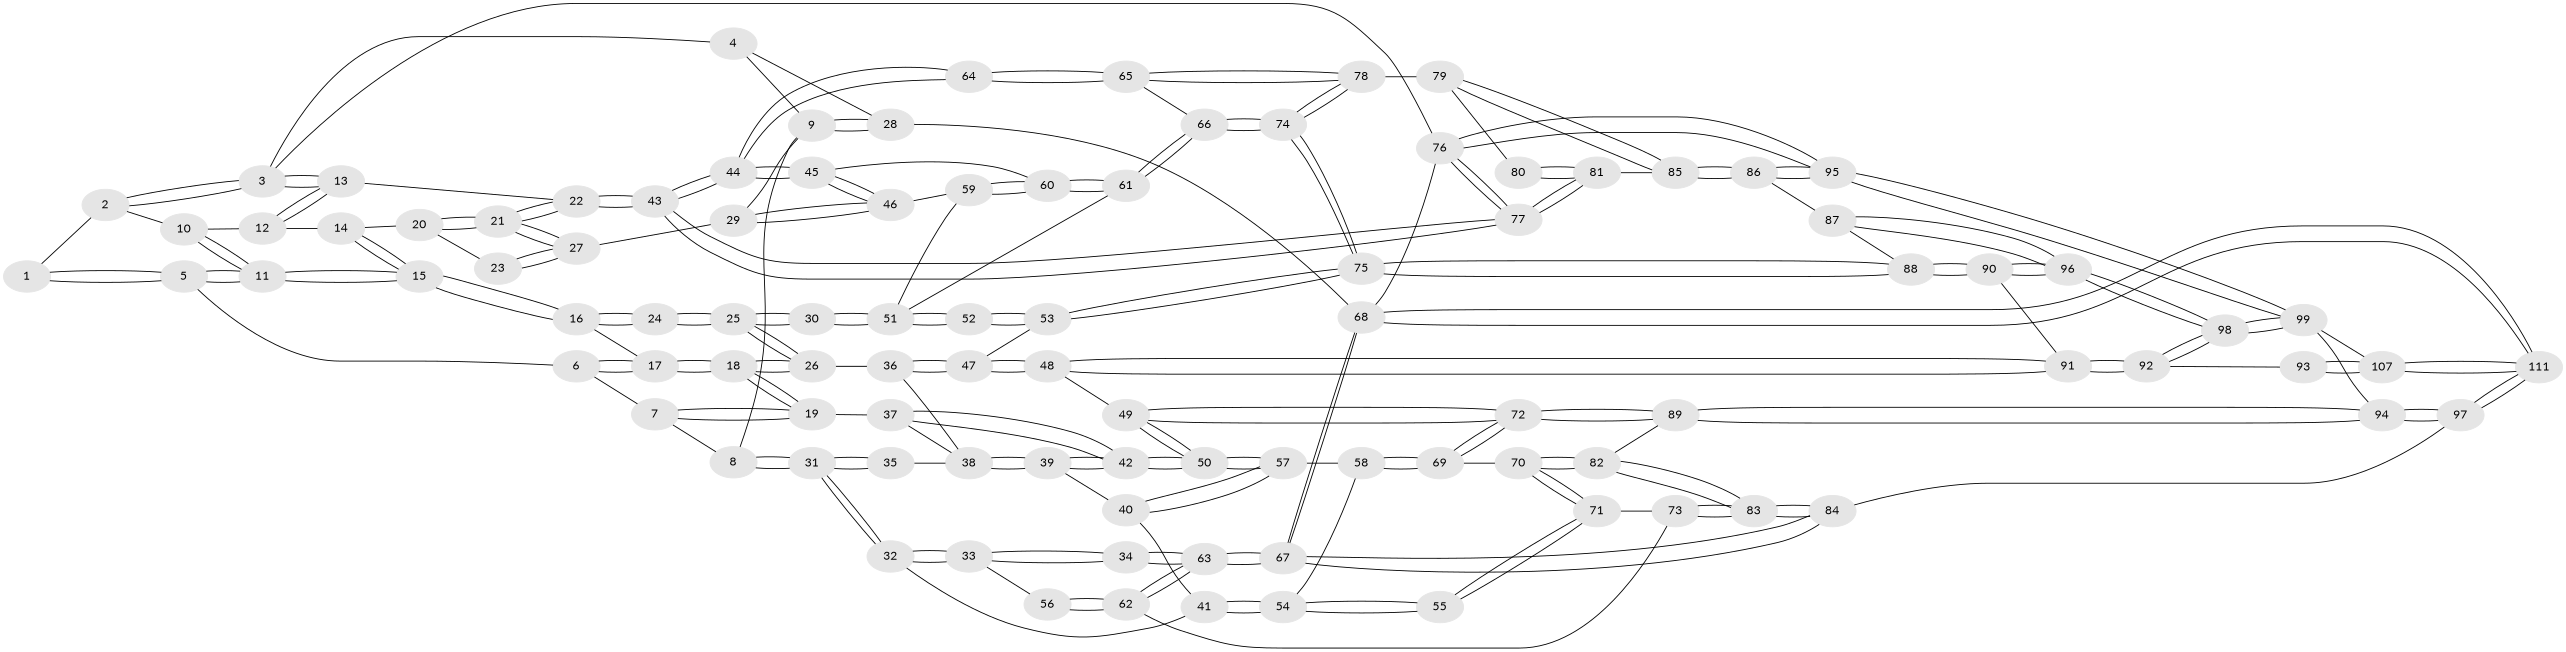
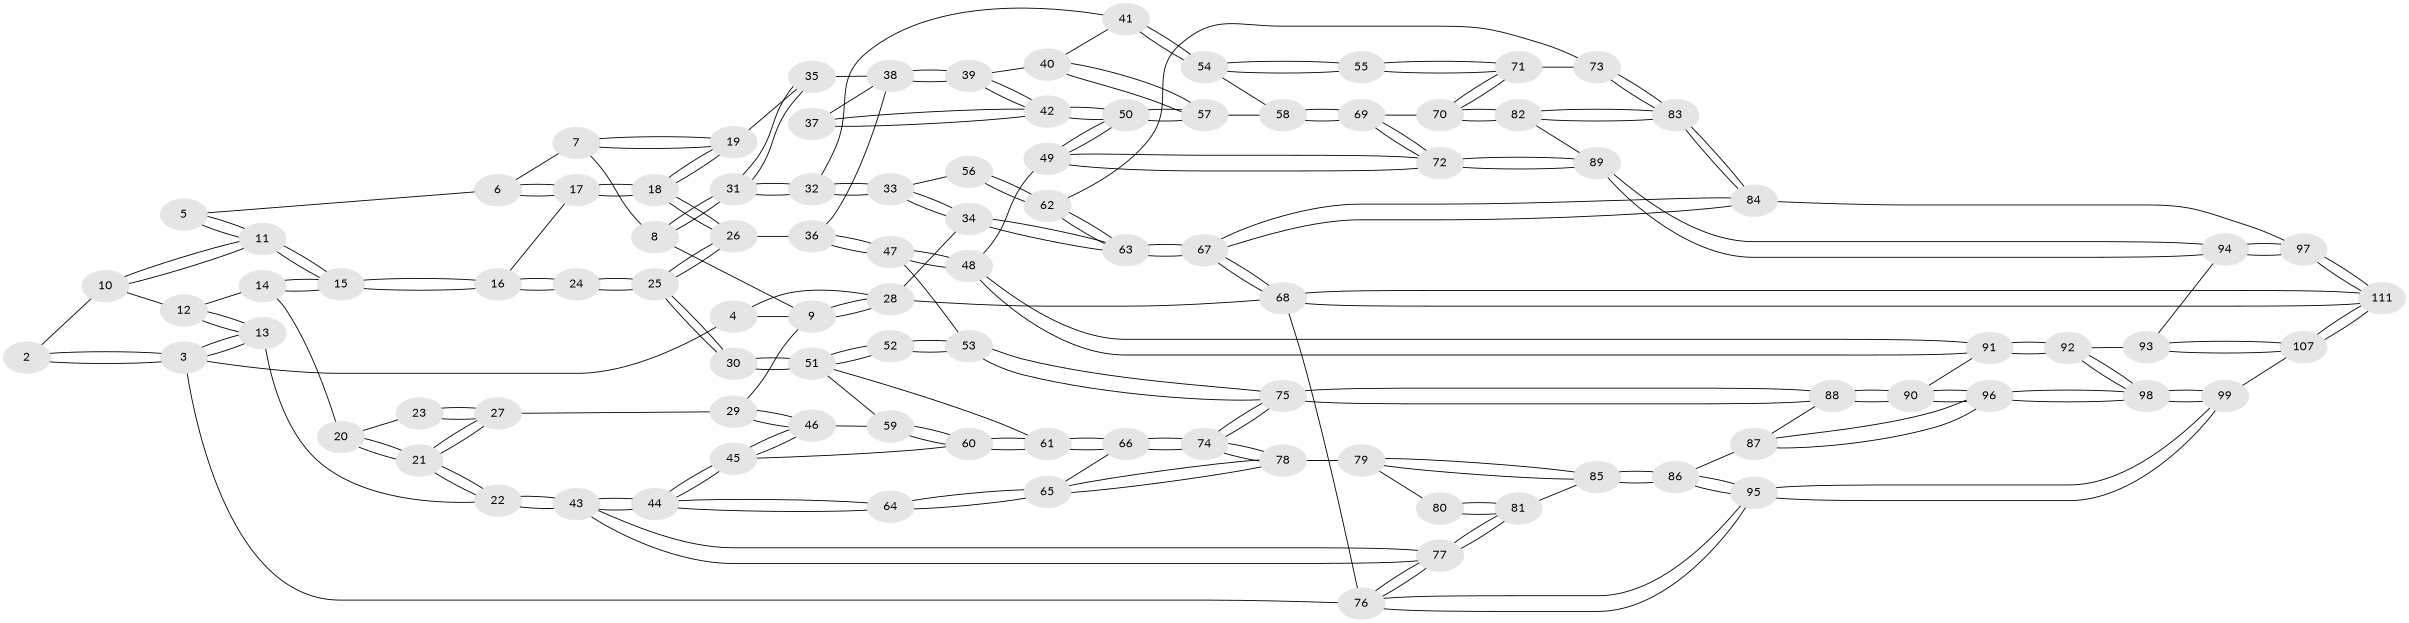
  graph {
    fontname=Lato
    rankdir=LR
    node [color=gray90 fontname=Lato style=filled]
    edge [fontname=Lato]
-   1
    2
    5
    3
    10
    6
    11
    4
    13
    76
    12
    9
    28
    22
    77
    95
    34
    68
    7
    17
    15
    8
    19
    18
    31
    35
    32
    14
    16
    20
    43
    21
    23
    24
    25
    26
    36
    38
    27
    29
    44
    30
    51
    47
    46
    63
    n47 [label=111]
    59
    52
    61
    33
    41
    56
    54
    62
    67
    39
    37
    42
    48
    53
    50
    40
    57
    58
    55
    45
    64
    81
    60
    65
    49
    91
    75
    72
    92
    89
    66
    88
    71
    69
    73
    70
    74
    83
    84
    78
    79
    97
    82
    94
    90
    99
    85
    80
    86
    87
    96
    98
    93
    n101 [label=107]
-   1 -- 2
-   1 -- 5
-   1 -- 5
    2 -- 3
    2 -- 3
    2 -- 10
    5 -- 6
    5 -- 11
    5 -- 11
    3 -- 4
    3 -- 13
    3 -- 13
    3 -- 76
    10 -- 11
    10 -- 11
    10 -- 12
    6 -- 7
    6 -- 17
    6 -- 17
    11 -- 15
    11 -- 15
    4 -- 9
    4 -- 28
    13 -- 22
    76 -- 77
    76 -- 77
    76 -- 95
    76 -- 95
    12 -- 13
    12 -- 13
    12 -- 14
    9 -- 28
    9 -- 28
+   28 -- 34
    28 -- 68
    22 -- 43
    22 -- 43
    77 -- 81
    77 -- 81
    95 -- 99
    95 -- 99
    34 -- 63
    34 -- 63
    68 -- 76
    68 -- n47
    68 -- n47
    7 -- 8
    7 -- 19
    7 -- 19
    17 -- 18
    17 -- 18
    15 -- 16
    15 -- 16
    8 -- 9
    8 -- 31
    8 -- 31
-   19 -- 37
+   19 -- 35
    18 -- 19
    18 -- 19
    18 -- 26
    18 -- 26
    31 -- 35
    31 -- 35
    31 -- 32
    31 -- 32
    35 -- 38
    32 -- 33
    32 -- 33
    32 -- 41
    14 -- 15
    14 -- 15
    14 -- 20
    16 -- 17
    16 -- 24
    16 -- 24
    20 -- 21
    20 -- 21
    20 -- 23
    43 -- 77
    43 -- 77
    43 -- 44
    43 -- 44
    21 -- 22
    21 -- 22
    21 -- 27
    21 -- 27
    23 -- 27
    23 -- 27
    24 -- 25
    24 -- 25
    25 -- 26
    25 -- 26
    25 -- 30
    25 -- 30
    26 -- 36
    36 -- 38
    36 -- 47
    36 -- 47
    38 -- 39
    38 -- 39
    27 -- 29
    29 -- 9
    29 -- 46
    29 -- 46
    44 -- 45
    44 -- 45
    44 -- 64
    44 -- 64
    30 -- 51
    30 -- 51
    51 -- 59
    51 -- 52
    51 -- 52
    51 -- 61
    47 -- 48
    47 -- 48
    47 -- 53
    46 -- 59
    63 -- 67
    63 -- 67
    59 -- 60
    59 -- 60
    52 -- 53
    52 -- 53
    61 -- 66
    61 -- 66
    33 -- 34
    33 -- 34
    33 -- 56
    41 -- 54
    41 -- 54
    56 -- 62
    56 -- 62
    54 -- 58
    54 -- 55
    54 -- 55
    62 -- 63
    62 -- 63
    62 -- 73
    67 -- 68
    67 -- 68
    67 -- 84
    67 -- 84
    39 -- 42
    39 -- 42
    39 -- 40
    37 -- 38
    37 -- 42
    37 -- 42
    42 -- 50
    42 -- 50
    48 -- 49
    48 -- 91
    48 -- 91
    53 -- 75
    53 -- 75
    50 -- 57
    50 -- 57
    40 -- 41
    40 -- 57
    40 -- 57
    57 -- 58
    58 -- 69
    58 -- 69
    55 -- 71
    55 -- 71
    45 -- 46
    45 -- 46
    45 -- 60
    64 -- 65
    64 -- 65
    81 -- 85
    60 -- 61
    60 -- 61
    65 -- 66
    65 -- 78
    65 -- 78
    49 -- 50
    49 -- 50
    49 -- 72
    49 -- 72
    91 -- 92
    91 -- 92
    75 -- 88
    75 -- 88
    72 -- 89
    72 -- 89
    92 -- 98
    92 -- 98
    92 -- 93
    89 -- 94
    89 -- 94
    66 -- 74
    66 -- 74
    88 -- 90
    88 -- 90
    71 -- 73
    69 -- 72
    69 -- 72
    69 -- 70
    73 -- 83
    73 -- 83
    70 -- 71
    70 -- 71
    70 -- 82
    70 -- 82
    74 -- 75
    74 -- 75
    74 -- 78
    74 -- 78
    83 -- 84
    83 -- 84
    84 -- 97
    78 -- 79
    79 -- 85
    79 -- 85
    79 -- 80
    97 -- n47
    97 -- n47
    82 -- 89
    82 -- 83
    82 -- 83
    94 -- 97
    94 -- 97
    90 -- 91
    90 -- 96
    90 -- 96
    99 -- n101
    85 -- 86
    85 -- 86
    80 -- 81
    80 -- 81
    86 -- 95
    86 -- 95
    86 -- 87
    87 -- 88
    87 -- 96
    87 -- 96
    96 -- 98
    96 -- 98
    98 -- 99
    98 -- 99
-   99 -- 94
+   93 -- 94
    93 -- n101
    93 -- n101
    n101 -- n47
    n101 -- n47
  }
